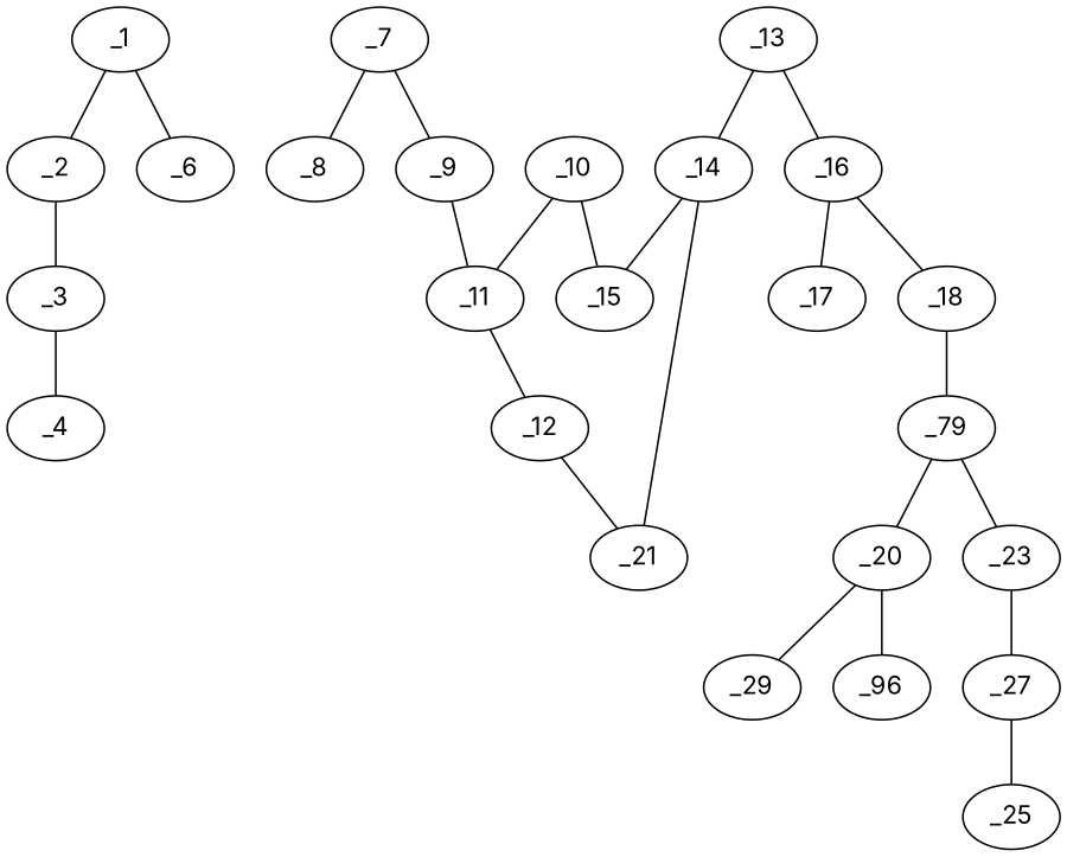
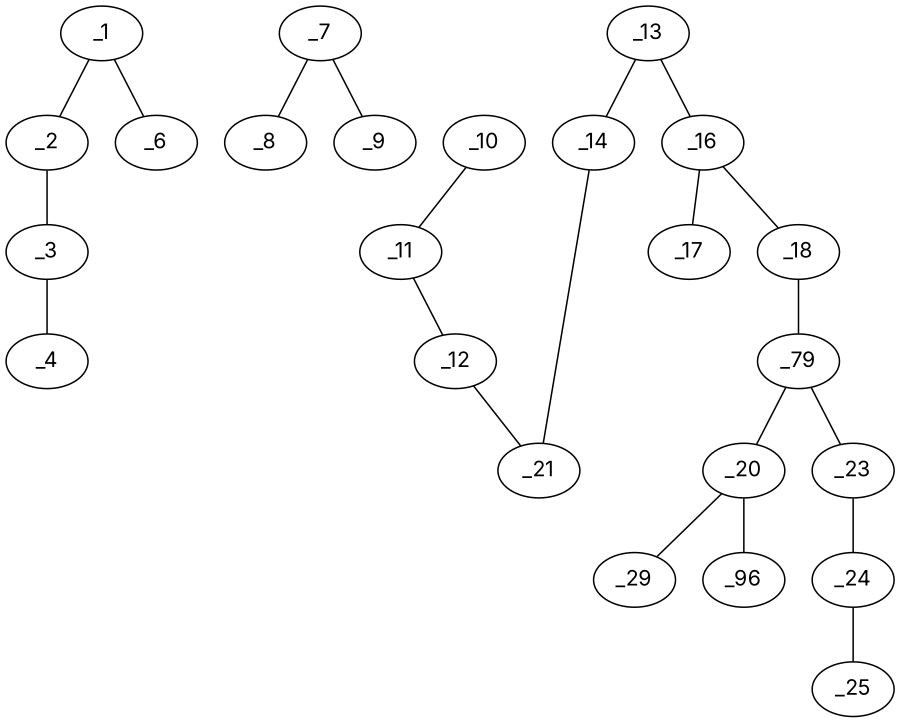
  graph {
    fontname=Inter
    node [charge=0 chem=1 fontname=Inter symbol="C  " x=4.5981 y=2.8512]
    edge [fontname=Inter valence=1]
    _1 [chem=4 symbol="N  " x=7.2437 y=-2.7421]
    _2 [x=7.9128 y=-3.4852]
    _6 [x=7.4516 y=-1.7639]
    _3 [x=7.4128 y=-4.3512]
    _4 [x=6.4346 y=-4.1433]
    _7 [x=5.4641 y=-2.6488]
    _8 [chem=5 symbol="S  " y=-3.1488]
    _9 [chem=4 symbol="N  " x=5.4641 y=-1.6488]
    _11 [y=-1.1488]
    _12 [y=-0.1488]
    _21 [chem=7 symbol="Cl " x=2 y=0.3512]
    _10 [x=3.732 y=-1.6488]
-   _15 [x=2.866 y=-1.1488]
    _13 [x=3.7321 y=0.3512]
    _14 [x=2.866 y=-0.1488]
    _16 [x=3.7321 y=1.3512]
    _17 [chem=2 symbol="O  " x=2.866 y=1.8512]
    _18 [chem=2 symbol="O  " y=1.8512]
    n19 [label=_79]
    _20 [x=5.4641 y=3.3512]
    _23 [x=3.7321 y=3.3512]
    n22 [label=_29 x=5.4641 y=4.3512]
    n23 [label=_96 x=6.3301]
-   _24 [x=3.7321 y=4.3512 label=_27]
+   _24 [x=3.7321 y=4.3512]
    _25 [x=2.866]
    _1 -- _2
    _1 -- _6
    _2 -- _3 [valence=2]
    _3 -- _4
    _7 -- _8 [valence=2]
    _7 -- _9
-   _9 -- _11
    _11 -- _12
    _12 -- _21 [valence=2]
    _10 -- _11 [valence=2]
-   _10 -- _15
    _13 -- _14
    _13 -- _16
    _14 -- _21
-   _14 -- _15 [valence=2]
    _16 -- _17 [valence=2]
    _16 -- _18
    _18 -- n19
    n19 -- _20
    n19 -- _23
    _20 -- n22
    _20 -- n23
    _23 -- _24
    _24 -- _25
  }
